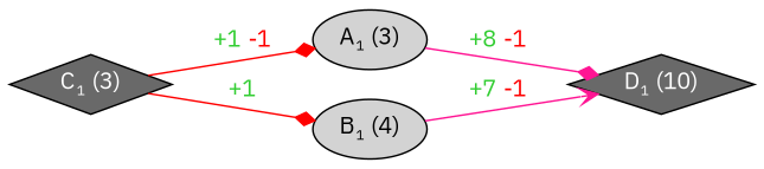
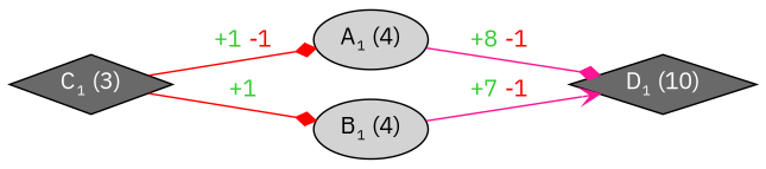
  digraph {
    rankdir=LR
    fontname="IBM Plex Sans"
    node [fillcolor=lightgray style=filled fontname="IBM Plex Sans"]
    edge [color=deeppink arrowhead=diamond fontname="IBM Plex Sans"]
-   n1 [label=<A<sub><font point-size="10">1</font></sub> (3)>]
+   n1 [label=<A<sub><font point-size="10">1</font></sub> (4)>]
    n2 [fillcolor=dimgray fontcolor=white label=<D<sub><font point-size="10">1</font></sub> (10)> shape=diamond]
    n3 [label=<B<sub><font point-size="10">1</font></sub> (4)>]
    n4 [fillcolor=dimgray fontcolor=white label=<C<sub><font point-size="10">1</font></sub> (3)> shape=diamond]
    n1 -> n2 [label=<  <font color="limegreen">+8</font> <font color="red">-1</font>  >]
    n3 -> n2 [label=<  <font color="limegreen">+7</font> <font color="red">-1</font>  > arrowhead=vee]
    n4 -> n1 [label=<  <font color="limegreen">+1</font> <font color="red">-1</font>  > color=red]
    n4 -> n3 [label=<  <font color="limegreen">+1</font>  > color=red]
  }
